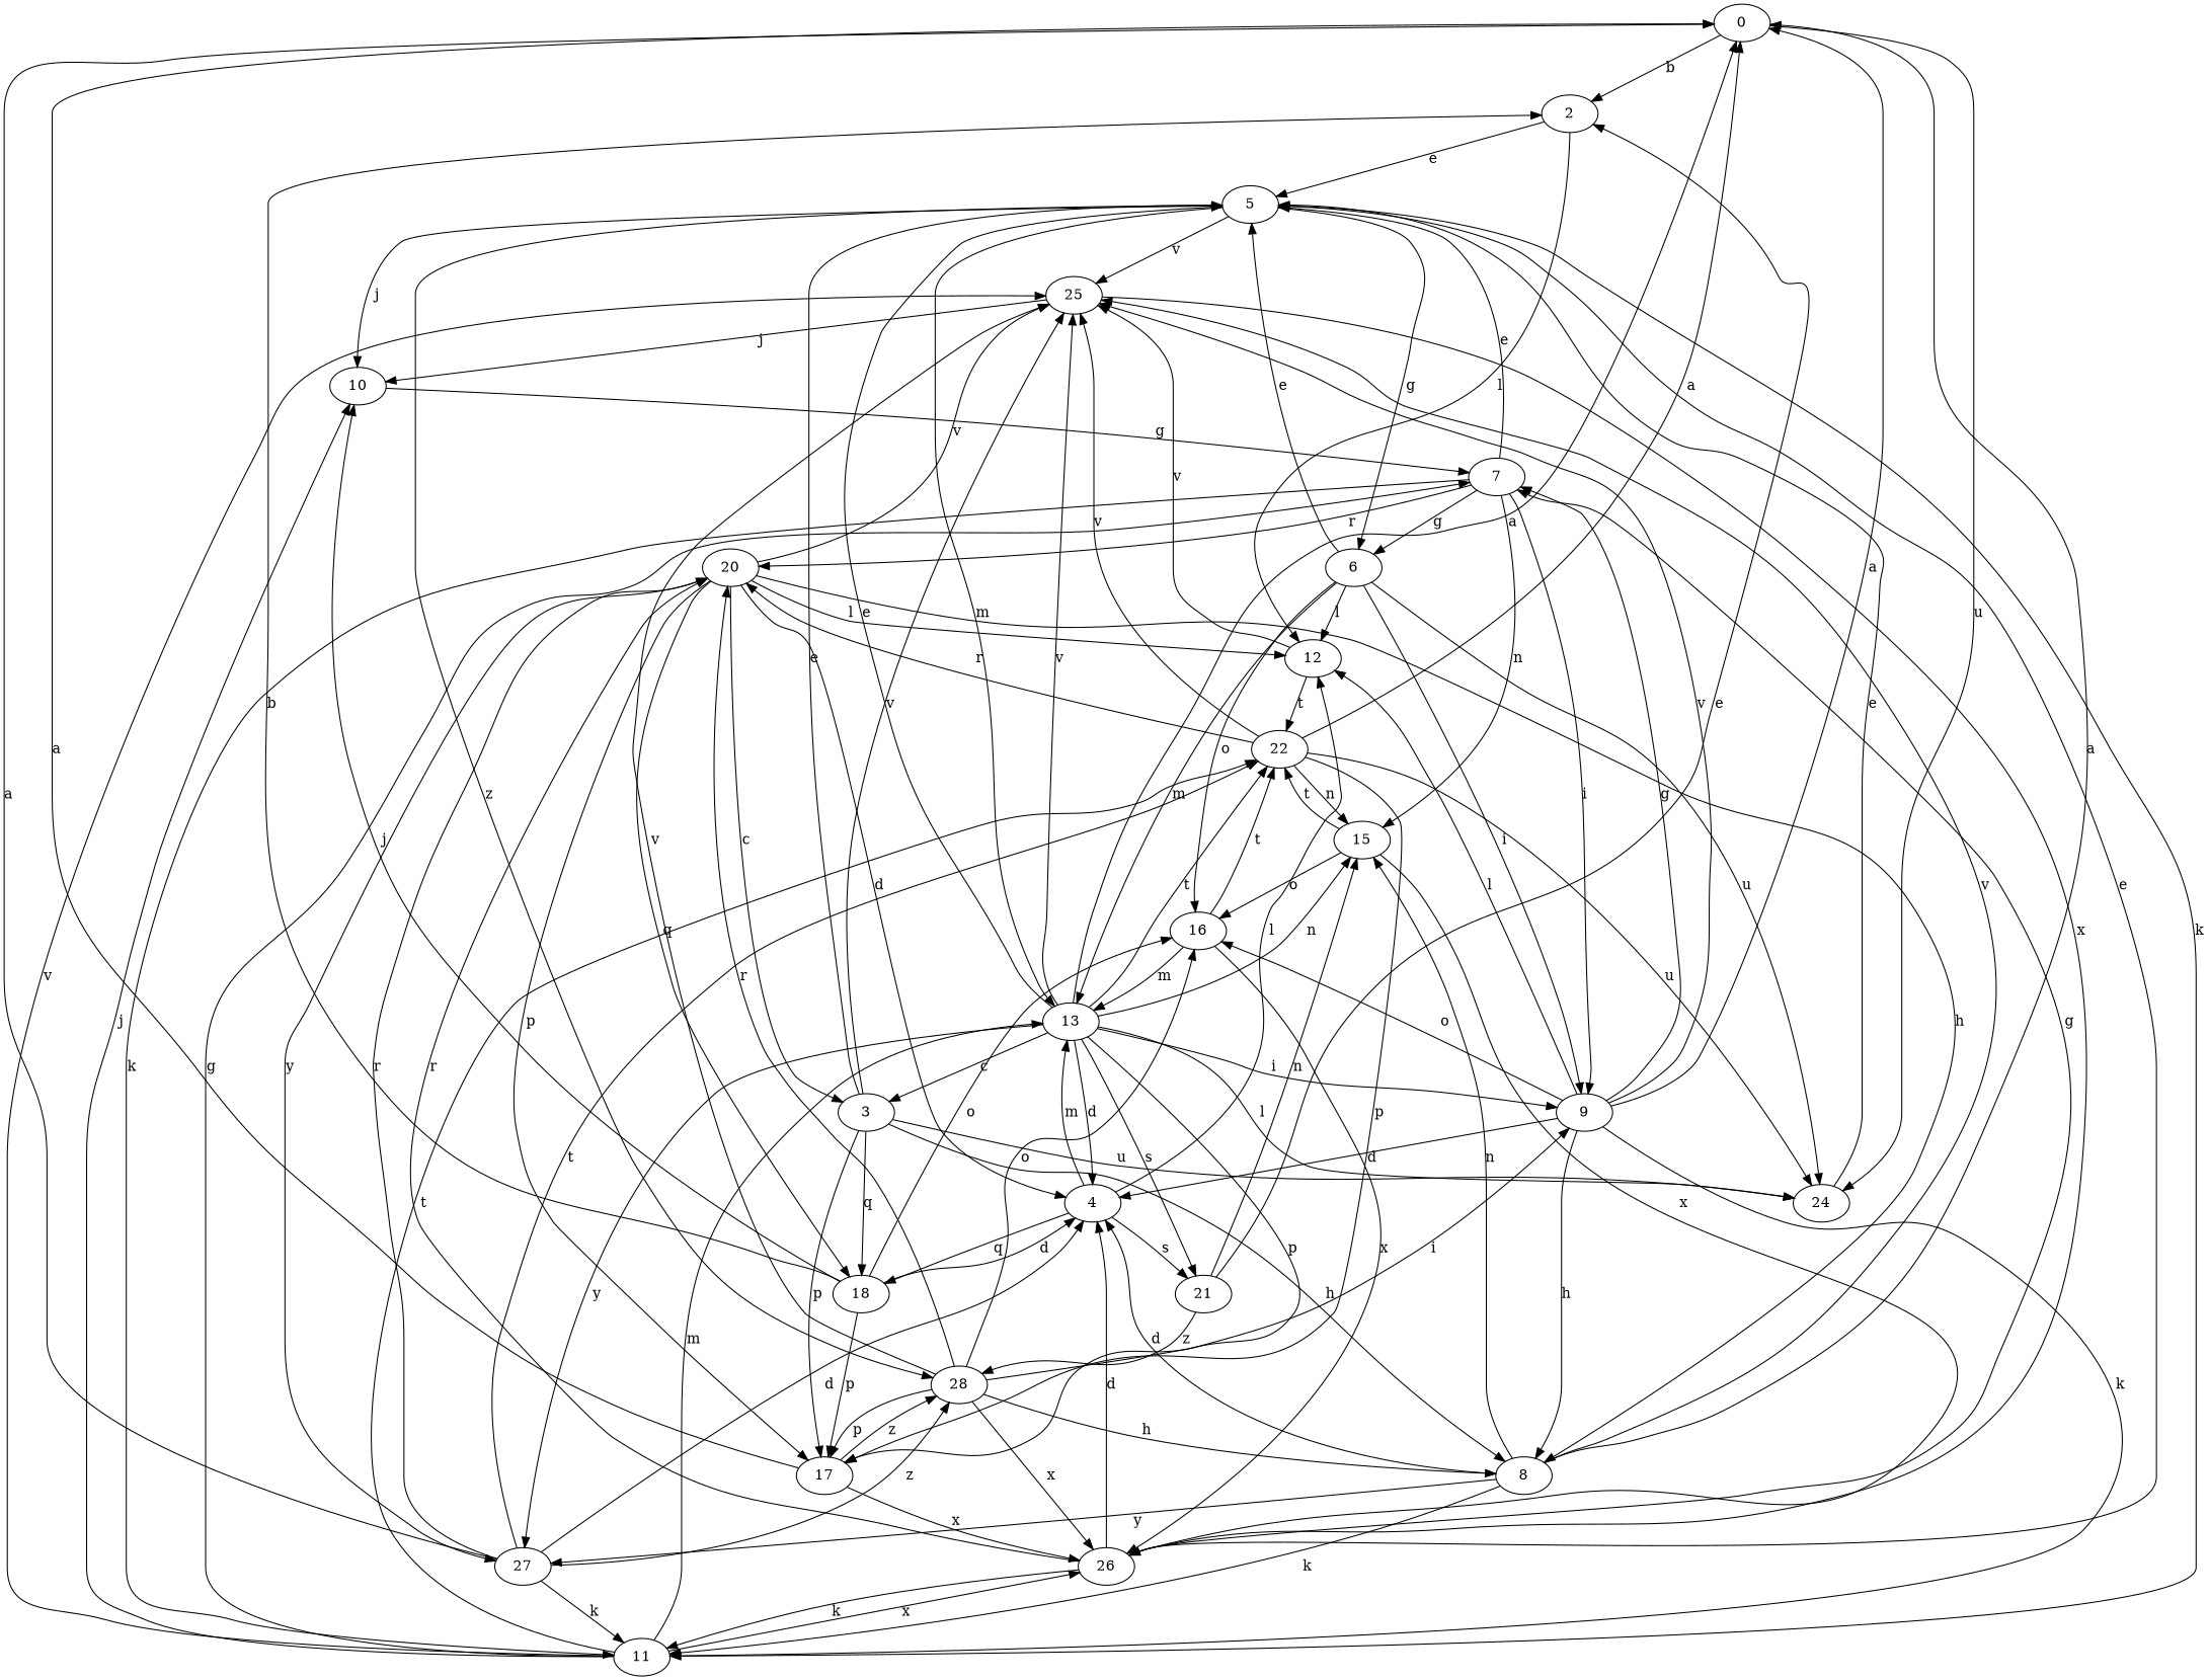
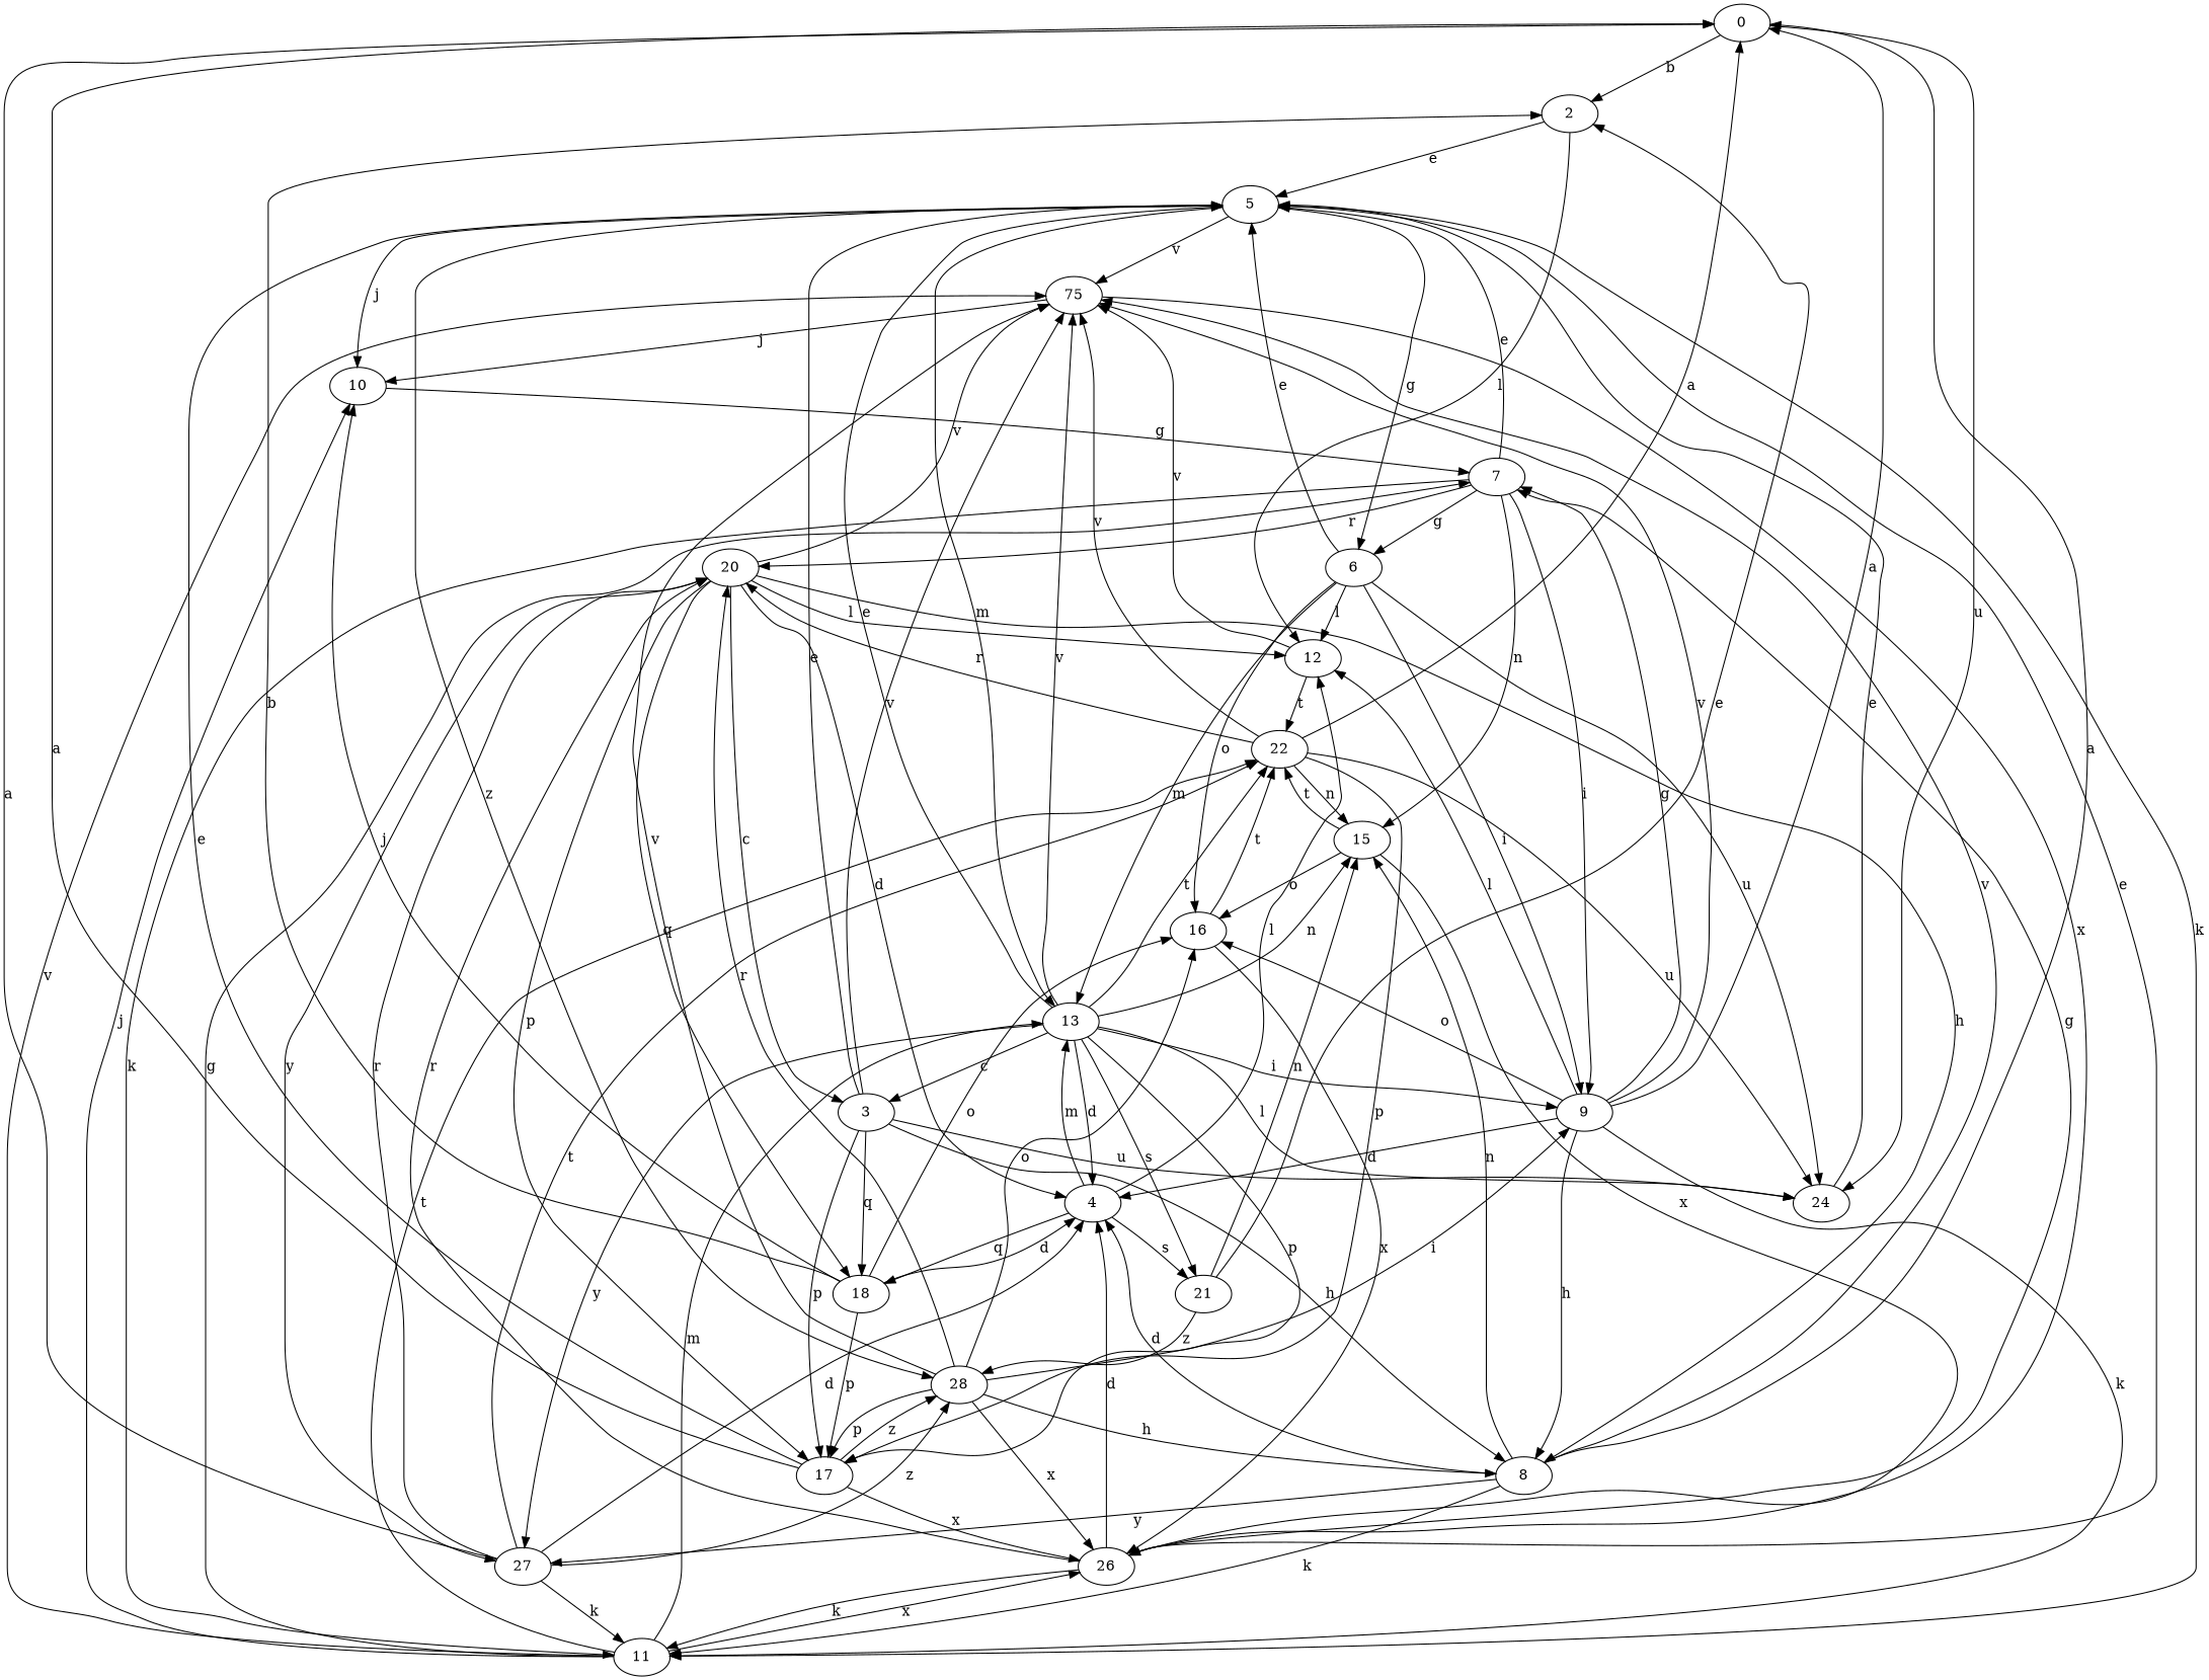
  strict digraph {
    0
    2
    24
    5
    12
-   25
+   25 [label=75]
    13
    6
    10
    11
    28
    22
    3
    8
    17
    18
    4
    15
    27
    26
    16
    21
    9
    7
    20
    0 -> 2 [label=b]
    0 -> 24 [label=u]
    2 -> 5 [label=e]
    2 -> 12 [label=l]
    24 -> 5 [label=e]
    5 -> 25 [label=v]
    5 -> 13 [label=m]
    5 -> 6 [label=g]
    5 -> 10 [label=j]
    5 -> 11 [label=k]
    5 -> 28 [label=z]
    12 -> 25 [label=v]
    12 -> 22 [label=t]
    25 -> 10 [label=j]
    25 -> 26 [label=x]
-   13 -> 0 [label=a]
    13 -> 24 [label=l]
    13 -> 5 [label=e]
    13 -> 25 [label=v]
    13 -> 22 [label=t]
    13 -> 3 [label=c]
    13 -> 17 [label=p]
    13 -> 4 [label=d]
    13 -> 15 [label=n]
    13 -> 27 [label=y]
    13 -> 21 [label=s]
    13 -> 9 [label=i]
    6 -> 24 [label=u]
    6 -> 5 [label=e]
    6 -> 12 [label=l]
    6 -> 13 [label=m]
    6 -> 16 [label=o]
    6 -> 9 [label=i]
    10 -> 7 [label=g]
    11 -> 25 [label=v]
    11 -> 13 [label=m]
    11 -> 10 [label=j]
    11 -> 22 [label=t]
    11 -> 26 [label=x]
    11 -> 7 [label=g]
    28 -> 25 [label=v]
    28 -> 8 [label=h]
    28 -> 17 [label=p]
    28 -> 26 [label=x]
    28 -> 16 [label=o]
    28 -> 9 [label=i]
    28 -> 20 [label=r]
    22 -> 0 [label=a]
    22 -> 24 [label=u]
    22 -> 25 [label=v]
    22 -> 17 [label=p]
    22 -> 15 [label=n]
    22 -> 20 [label=r]
    3 -> 24 [label=u]
    3 -> 5 [label=e]
    3 -> 25 [label=v]
    3 -> 8 [label=h]
    3 -> 17 [label=p]
    3 -> 18 [label=q]
    8 -> 0 [label=a]
    8 -> 25 [label=v]
    8 -> 11 [label=k]
    8 -> 4 [label=d]
    8 -> 15 [label=n]
    8 -> 27 [label=y]
    17 -> 0 [label=a]
+   17 -> 5 [label=e]
    17 -> 28 [label=z]
    17 -> 26 [label=x]
    18 -> 2 [label=b]
    18 -> 10 [label=j]
    18 -> 17 [label=p]
    18 -> 4 [label=d]
    18 -> 16 [label=o]
    4 -> 12 [label=l]
    4 -> 13 [label=m]
    4 -> 18 [label=q]
    4 -> 21 [label=s]
    15 -> 22 [label=t]
    15 -> 26 [label=x]
    15 -> 16 [label=o]
    27 -> 0 [label=a]
    27 -> 11 [label=k]
    27 -> 28 [label=z]
    27 -> 22 [label=t]
    27 -> 4 [label=d]
    27 -> 20 [label=r]
    26 -> 5 [label=e]
    26 -> 11 [label=k]
    26 -> 4 [label=d]
    26 -> 7 [label=g]
    26 -> 20 [label=r]
-   16 -> 13 [label=m]
    16 -> 22 [label=t]
    16 -> 26 [label=x]
    21 -> 2 [label=e]
    21 -> 28 [label=z]
    21 -> 15 [label=n]
    9 -> 0 [label=a]
    9 -> 12 [label=l]
    9 -> 25 [label=v]
    9 -> 11 [label=k]
    9 -> 8 [label=h]
    9 -> 4 [label=d]
    9 -> 16 [label=o]
    9 -> 7 [label=g]
    7 -> 5 [label=e]
    7 -> 6 [label=g]
    7 -> 11 [label=k]
    7 -> 15 [label=n]
    7 -> 9 [label=i]
    7 -> 20 [label=r]
    20 -> 12 [label=l]
    20 -> 25 [label=v]
    20 -> 3 [label=c]
    20 -> 8 [label=h]
    20 -> 17 [label=p]
    20 -> 18 [label=q]
    20 -> 4 [label=d]
    20 -> 27 [label=y]
  }
